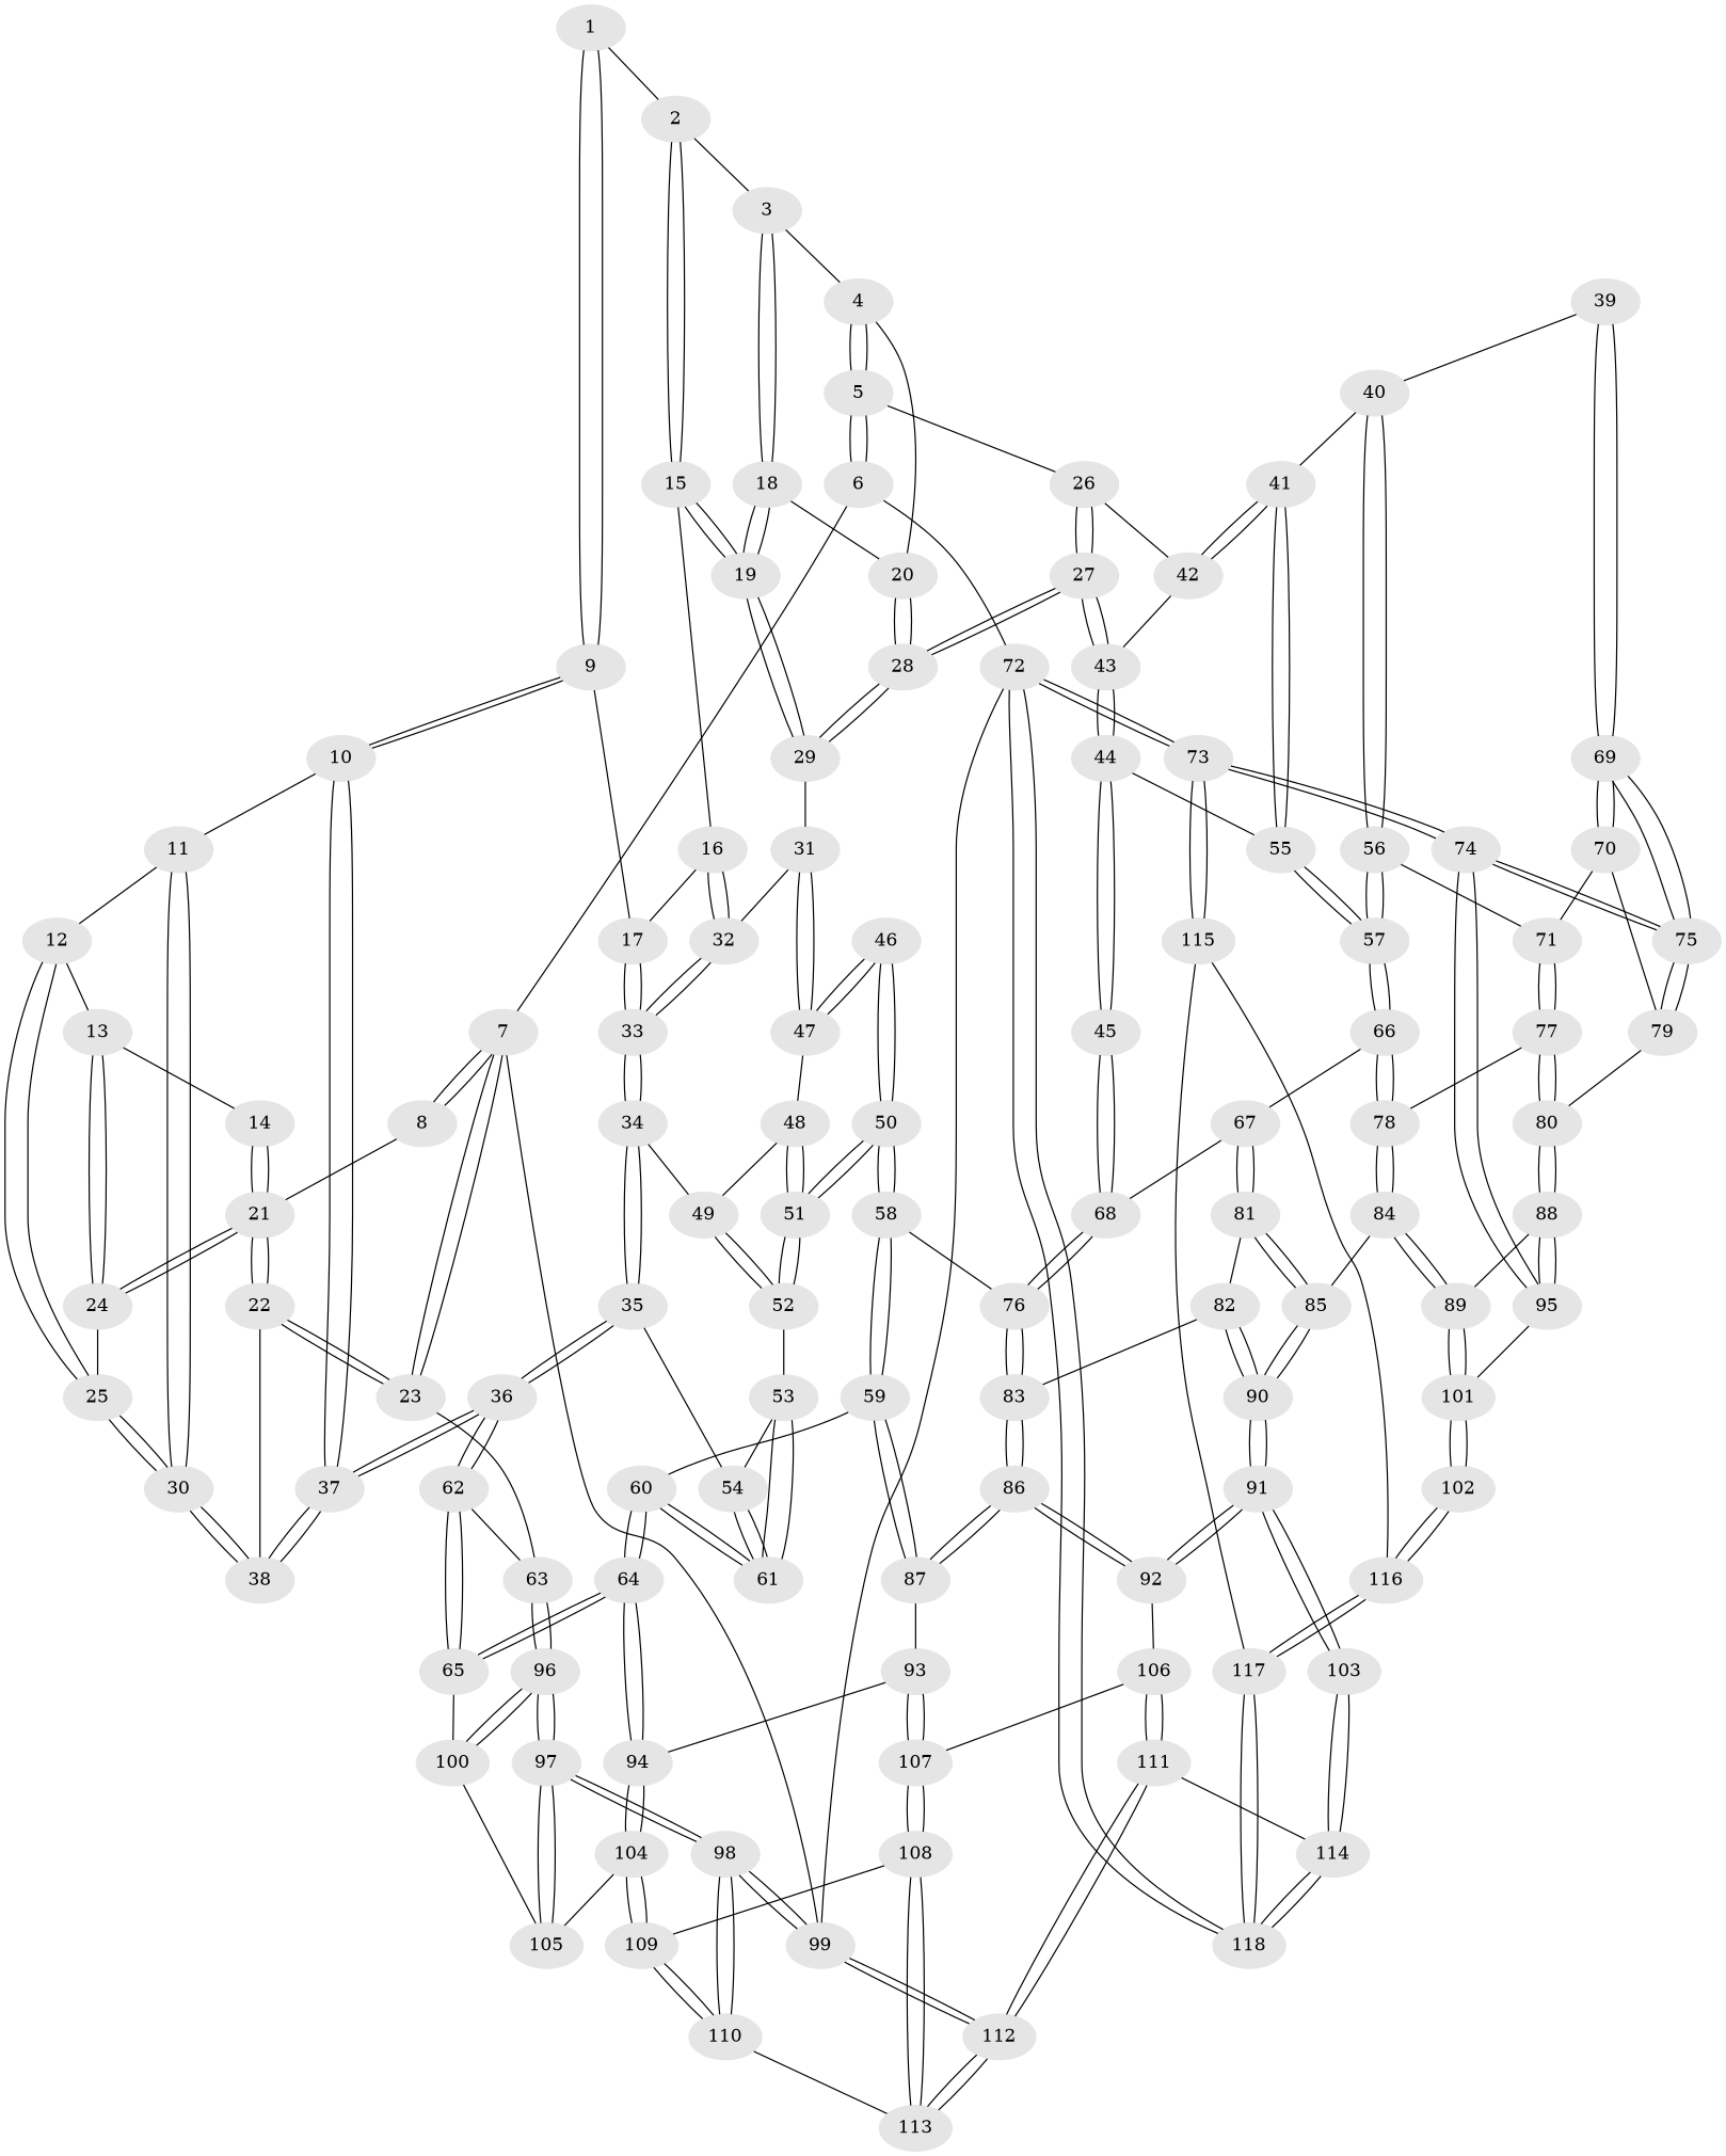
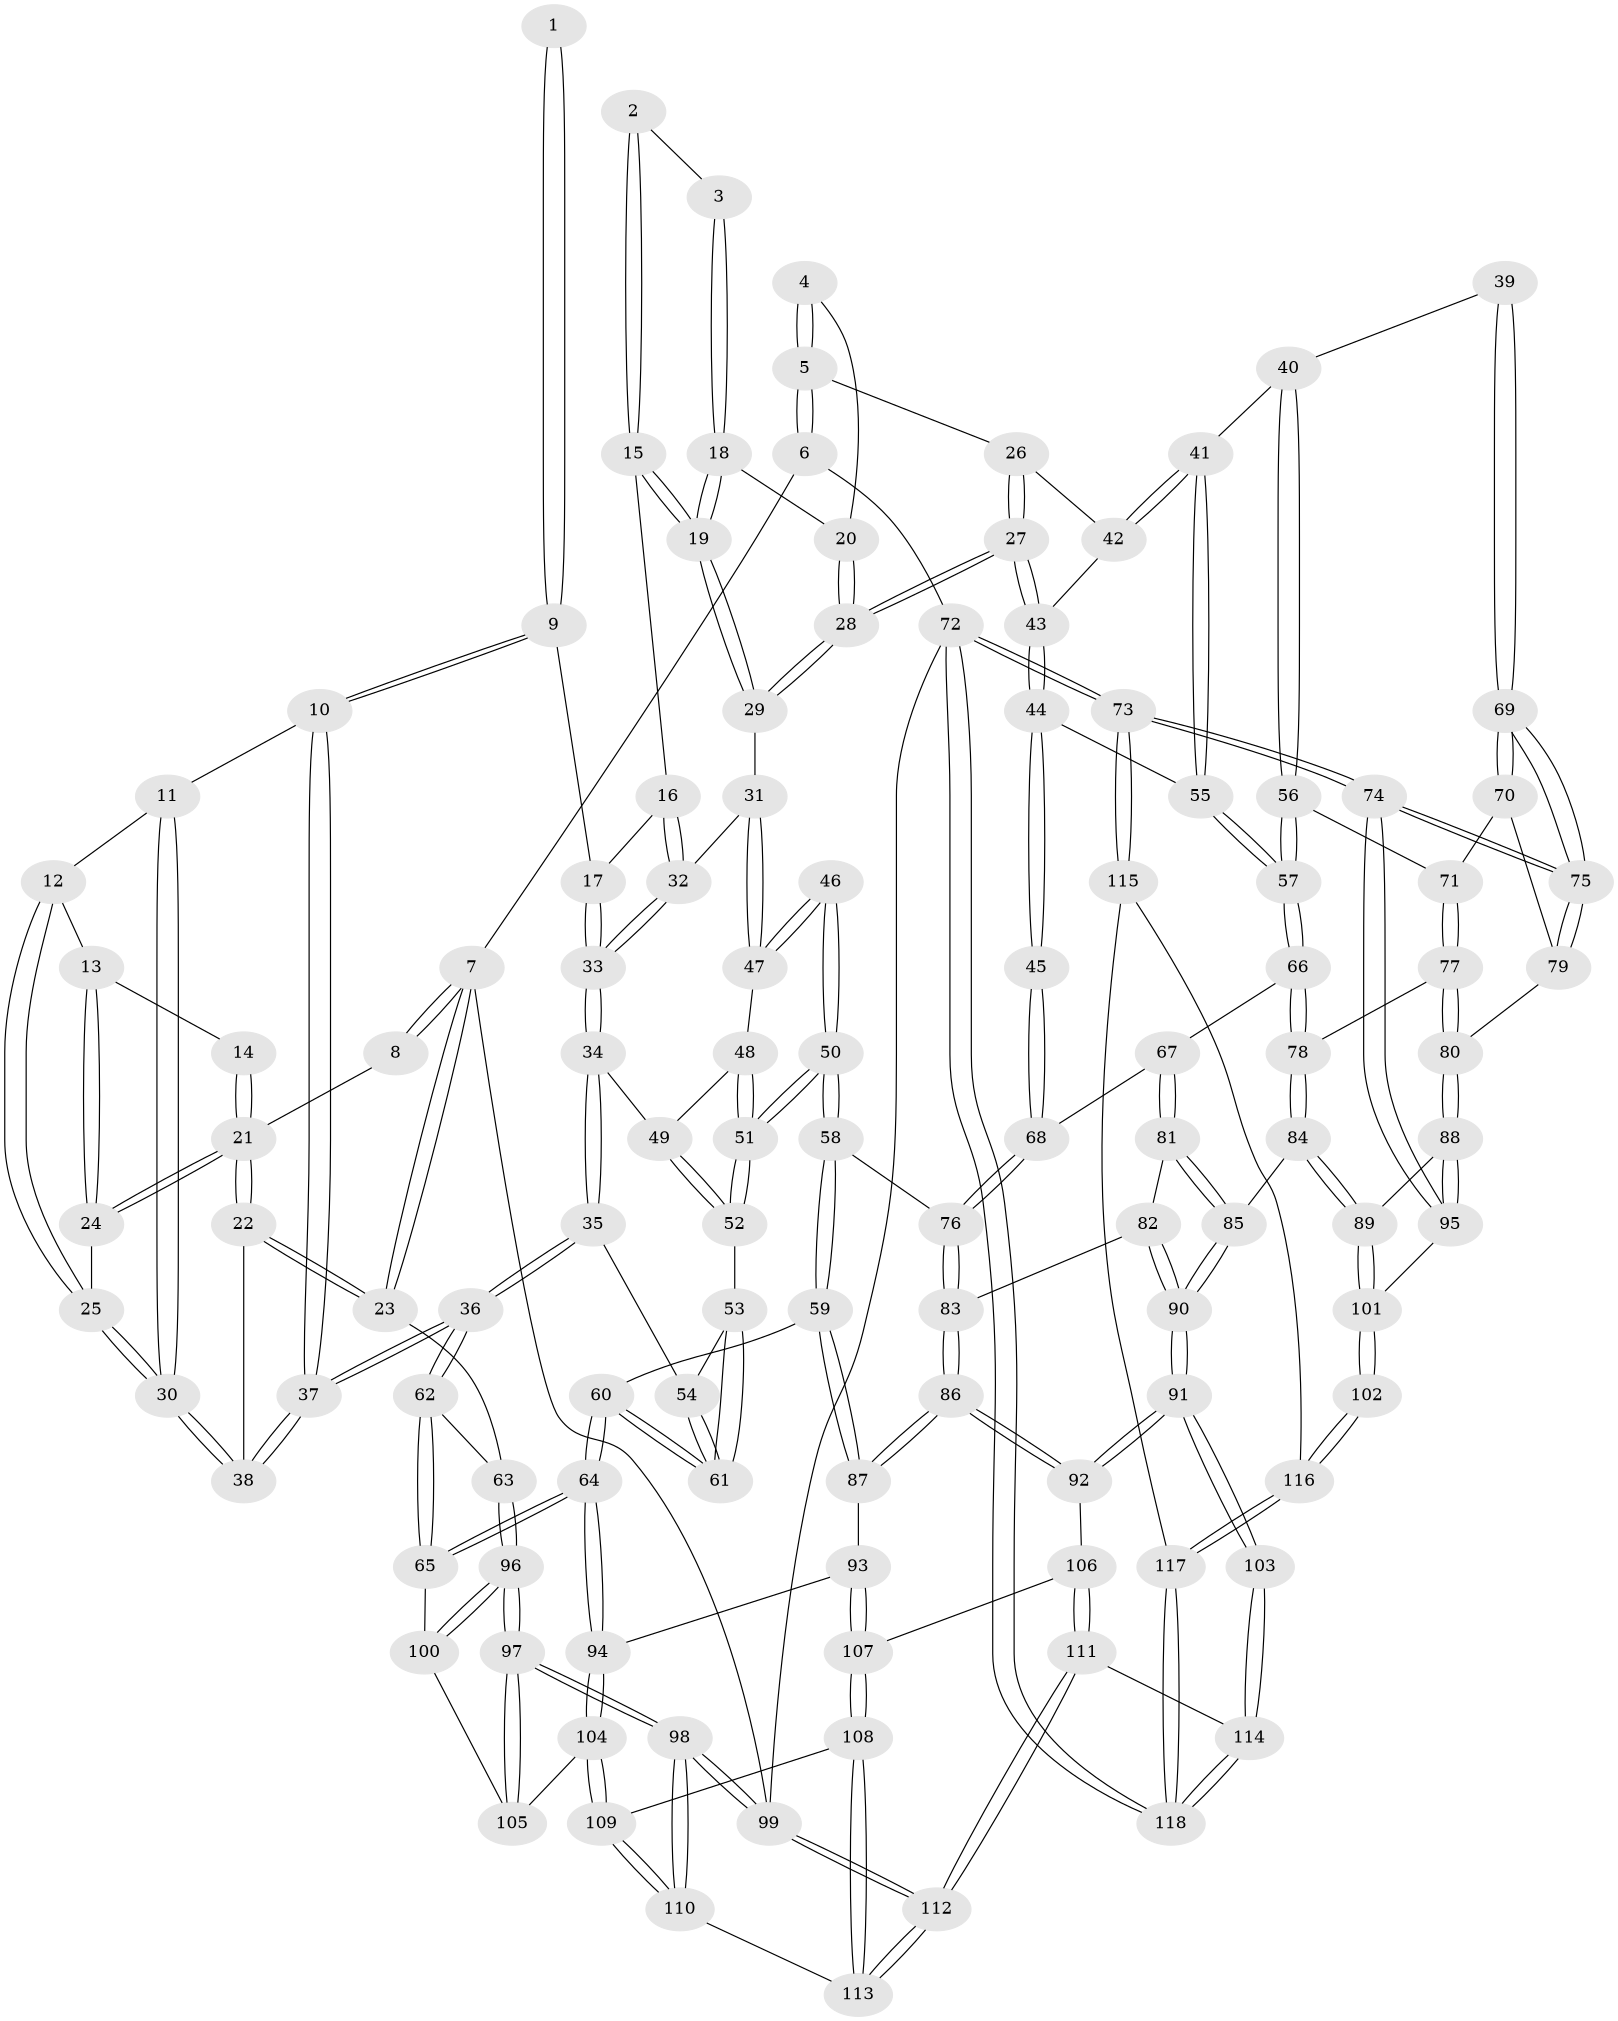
  graph {
    node [color=gray90 style=filled]
    1
    2
    9
    3
    15
    10
    17
    4
    18
    16
    19
    5
    20
    6
    26
    28
    7
    72
    27
    42
    8
    23
    99
    39
    40
    69
    73
    118
    21
    63
    112
    14
    11
    37
    33
    12
    30
    38
    13
    25
    24
    22
    32
    29
    34
    31
    96
    43
    44
    47
    48
    35
    49
    36
    54
    52
    62
    61
    65
    41
    56
    70
    75
    55
    57
    71
    45
    68
    46
    50
    76
    51
    58
    53
    59
    66
    77
    67
    78
    60
    87
    83
    64
    93
    94
    100
    97
    104
    105
    81
    84
    82
    85
    79
    80
    74
    115
    95
    116
    117
    101
    86
    88
    89
    90
    91
    92
    106
    107
    102
    103
    114
    111
    108
    109
    98
    110
    113
-   1 -- 2
    1 -- 9
    1 -- 9
    2 -- 3
    2 -- 15
    2 -- 15
    9 -- 10
    9 -- 10
    9 -- 17
-   3 -- 4
    3 -- 18
    3 -- 18
    15 -- 16
    15 -- 19
    15 -- 19
    10 -- 11
    10 -- 37
    10 -- 37
    17 -- 33
    17 -- 33
    4 -- 5
    4 -- 5
    4 -- 20
    18 -- 19
    18 -- 19
    18 -- 20
    16 -- 17
    16 -- 32
    16 -- 32
    19 -- 29
    19 -- 29
    5 -- 6
    5 -- 6
    5 -- 26
    20 -- 28
    20 -- 28
    6 -- 7
    6 -- 72
    26 -- 27
    26 -- 27
    26 -- 42
    28 -- 29
    28 -- 29
    7 -- 8
    7 -- 8
    7 -- 23
    7 -- 23
    7 -- 99
    72 -- 99
    72 -- 73
    72 -- 73
    72 -- 118
    72 -- 118
    27 -- 28
    27 -- 28
    27 -- 43
    27 -- 43
    42 -- 43
    8 -- 21
    23 -- 63
    99 -- 112
    99 -- 112
    39 -- 40
    39 -- 69
    39 -- 69
    40 -- 41
    40 -- 56
    40 -- 56
    69 -- 70
    69 -- 70
    69 -- 75
    69 -- 75
    73 -- 74
    73 -- 74
    73 -- 115
    73 -- 115
    21 -- 24
    21 -- 24
    21 -- 22
    21 -- 22
    63 -- 96
    63 -- 96
    112 -- 113
    112 -- 113
    14 -- 21
    14 -- 21
    11 -- 12
    11 -- 30
    11 -- 30
    37 -- 38
    37 -- 38
    33 -- 34
    33 -- 34
    12 -- 13
    12 -- 25
    12 -- 25
    30 -- 38
    30 -- 38
    13 -- 14
    13 -- 24
    13 -- 24
    25 -- 30
    25 -- 30
    24 -- 25
    22 -- 23
    22 -- 23
    22 -- 38
    32 -- 33
    32 -- 33
    29 -- 31
    34 -- 35
    34 -- 35
    34 -- 49
    31 -- 32
    31 -- 47
    31 -- 47
    96 -- 100
    96 -- 100
    96 -- 97
    96 -- 97
    43 -- 44
    43 -- 44
    44 -- 55
    44 -- 45
    44 -- 45
    47 -- 48
    48 -- 49
    48 -- 51
    48 -- 51
    35 -- 36
    35 -- 36
    35 -- 54
    49 -- 52
    49 -- 52
    36 -- 37
    36 -- 37
    36 -- 62
    36 -- 62
    54 -- 61
    54 -- 61
    52 -- 53
    62 -- 63
    62 -- 65
    62 -- 65
    65 -- 100
    41 -- 42
    41 -- 42
    41 -- 55
    41 -- 55
    56 -- 57
    56 -- 57
    56 -- 71
    70 -- 71
    70 -- 79
    75 -- 79
    75 -- 79
    55 -- 57
    55 -- 57
    57 -- 66
    57 -- 66
    71 -- 77
    71 -- 77
    45 -- 68
    45 -- 68
    68 -- 76
    68 -- 76
    46 -- 47
    46 -- 47
    46 -- 50
    46 -- 50
    50 -- 51
    50 -- 51
    50 -- 58
    50 -- 58
    76 -- 83
    76 -- 83
    51 -- 52
    51 -- 52
    58 -- 76
    58 -- 59
    58 -- 59
    53 -- 54
    53 -- 61
    53 -- 61
    59 -- 60
    59 -- 87
    59 -- 87
    66 -- 67
    66 -- 78
    66 -- 78
    77 -- 78
    77 -- 80
    77 -- 80
    67 -- 68
    67 -- 81
    67 -- 81
    78 -- 84
    78 -- 84
    60 -- 61
    60 -- 61
    60 -- 64
    60 -- 64
    87 -- 93
    83 -- 86
    83 -- 86
    64 -- 65
    64 -- 65
    64 -- 94
    64 -- 94
    93 -- 94
    93 -- 107
    93 -- 107
    94 -- 104
    94 -- 104
    100 -- 105
    97 -- 105
    97 -- 105
    97 -- 98
    97 -- 98
    104 -- 105
    104 -- 109
    104 -- 109
    81 -- 82
    81 -- 85
    81 -- 85
    84 -- 85
    84 -- 89
    84 -- 89
    82 -- 83
    82 -- 90
    82 -- 90
    85 -- 90
    85 -- 90
    79 -- 80
    80 -- 88
    80 -- 88
    74 -- 75
    74 -- 75
    74 -- 95
    74 -- 95
    115 -- 116
    115 -- 117
    95 -- 101
    116 -- 117
    116 -- 117
    117 -- 118
    117 -- 118
    101 -- 102
    101 -- 102
    86 -- 87
    86 -- 87
    86 -- 92
    86 -- 92
    88 -- 95
    88 -- 95
    88 -- 89
    89 -- 101
    89 -- 101
    90 -- 91
    90 -- 91
    91 -- 92
    91 -- 92
    91 -- 103
    91 -- 103
    92 -- 106
    106 -- 107
    106 -- 111
    106 -- 111
    107 -- 108
    107 -- 108
    102 -- 116
    102 -- 116
    103 -- 114
    103 -- 114
    114 -- 118
    114 -- 118
    111 -- 112
    111 -- 112
    111 -- 114
    108 -- 109
    108 -- 113
    108 -- 113
    109 -- 110
    109 -- 110
    98 -- 99
    98 -- 99
    98 -- 110
    98 -- 110
    110 -- 113
  }
